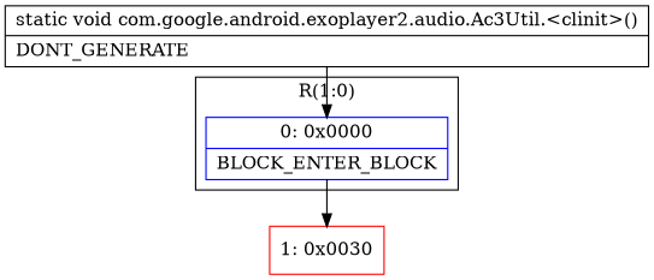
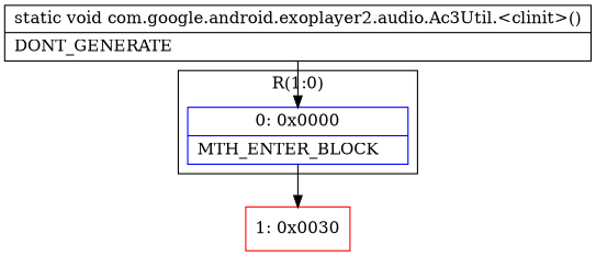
  digraph {
    node [shape=record]
-   n1 [color=blue label="{0\:\ 0x0000|BLOCK_ENTER_BLOCK\l}"]
+   n1 [color=blue label="{0\:\ 0x0000|MTH_ENTER_BLOCK\l}"]
    n2 [color=red label="{1\:\ 0x0030}"]
    n3 [label="{static void com.google.android.exoplayer2.audio.Ac3Util.\<clinit\>()  | DONT_GENERATE\l}"]
    subgraph cluster_1 {
      label="R(1:0)"
      n1
    }
    n1 -> n2
    n3 -> n1
  }
